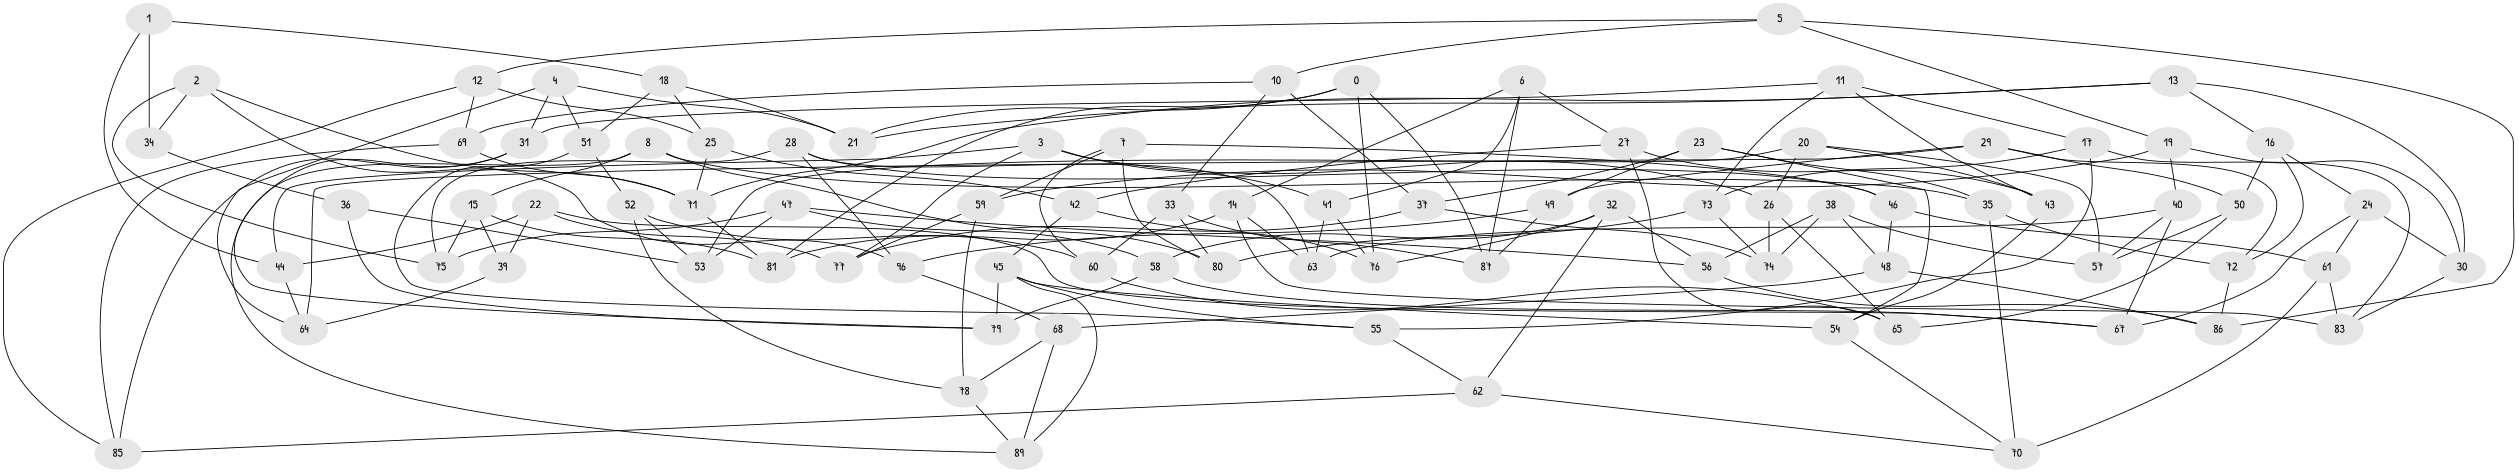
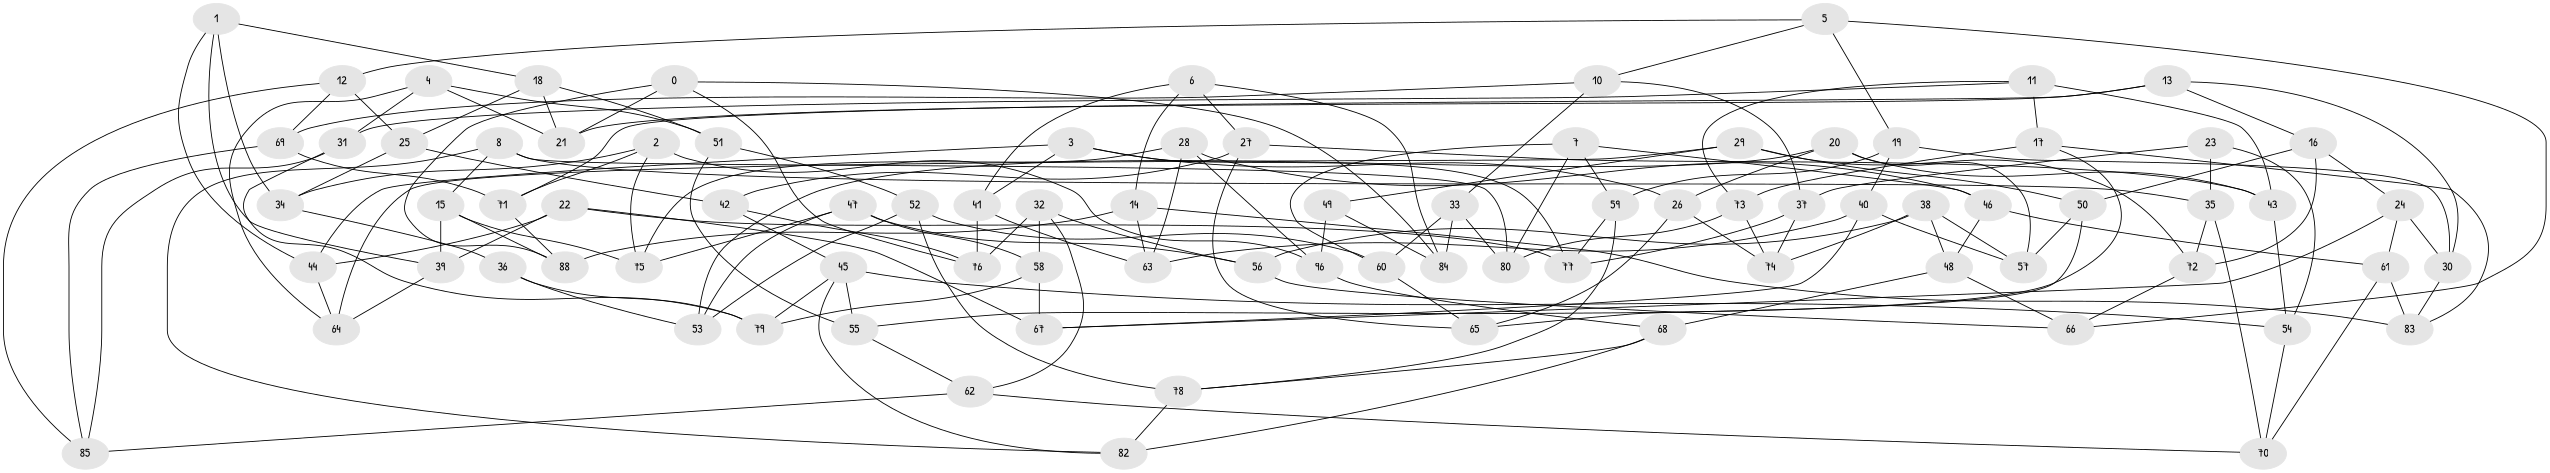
  graph {
    fontname="Patrick Hand"
    node [color=gray90 fontname="Patrick Hand" style=filled]
    edge [fontname="Patrick Hand"]
    1
    18
    34
    39
    44
    21
    51
    25
    36
    64
    2
    n12 [label=96]
    71
    75
    68
-   81
+   81 [label=88]
    3
    26
    41
    77
    65
    74
    76
    63
    4
    31
    85
    79
    55
    52
    5
    10
    12
    19
-   86
+   86 [label=66]
    33
    37
    69
    59
    30
    40
    6
    14
    27
-   84 [label=87]
+   84
    83
    43
    42
    7
    46
    60
    80
    61
    48
    78
    8
    15
    35
-   82 [label=89]
+   82
    72
    70
    n62 [label=0]
    11
    17
    73
    54
    13
    16
    24
    50
    67
    57
    62
    20
    53
    22
    23
    49
    45
    28
    29
    32
    56
    58
    38
    47
    1 -- 18
    1 -- 34
+   1 -- 39
    1 -- 44
    18 -- 21
    18 -- 51
    18 -- 25
    34 -- 36
    39 -- 64
    44 -- 64
    51 -- 55
    51 -- 52
-   25 -- 71
+   25 -- 34
    25 -- 42
    36 -- 79
    36 -- 53
    2 -- 34
    2 -- n12
    2 -- 71
    2 -- 75
    n12 -- 68
    71 -- 81
    68 -- 78
    68 -- 82
    3 -- 44
    3 -- 26
    3 -- 41
    3 -- 77
    26 -- 65
    26 -- 74
    41 -- 76
    41 -- 63
    4 -- 21
    4 -- 51
    4 -- 64
    4 -- 31
    31 -- 85
    31 -- 79
    55 -- 62
    52 -- 60
    52 -- 78
    52 -- 53
    5 -- 10
    5 -- 12
    5 -- 19
    5 -- 86
    10 -- 33
    10 -- 37
    10 -- 69
    12 -- 25
    12 -- 85
    12 -- 69
    19 -- 59
    19 -- 30
    19 -- 40
    33 -- 84
    33 -- 60
    33 -- 80
    37 -- 77
    37 -- 74
    69 -- 71
    69 -- 85
    59 -- 77
    59 -- 78
    30 -- 83
    40 -- 63
    40 -- 67
    40 -- 57
    6 -- 41
    6 -- 14
    6 -- 27
    6 -- 84
    14 -- 81
    14 -- 63
    14 -- 83
    27 -- 65
    27 -- 43
    27 -- 42
    43 -- 54
    42 -- 76
    42 -- 45
    7 -- 59
    7 -- 46
    7 -- 60
    7 -- 80
    46 -- 61
    46 -- 48
    60 -- 65
    61 -- 83
    61 -- 70
    48 -- 68
    48 -- 86
    78 -- 82
    8 -- 80
    8 -- 15
    8 -- 35
    8 -- 82
    15 -- 39
    15 -- 75
    15 -- 81
    35 -- 72
    35 -- 70
    72 -- 86
    n62 -- 21
    n62 -- 81
    n62 -- 76
    n62 -- 84
    11 -- 31
    11 -- 43
    11 -- 17
    11 -- 73
    17 -- 55
    17 -- 83
    17 -- 73
    73 -- 74
    73 -- 80
    54 -- 70
    13 -- 21
    13 -- 71
    13 -- 30
    13 -- 16
    16 -- 72
    16 -- 24
    16 -- 50
    24 -- 30
    24 -- 61
    24 -- 67
    50 -- 65
    50 -- 57
    62 -- 85
    62 -- 70
    20 -- 26
    20 -- 43
    20 -- 57
    20 -- 53
    22 -- 39
    22 -- 44
    22 -- 77
    22 -- 67
    23 -- 37
    23 -- 35
    23 -- 54
-   23 -- 49
    49 -- n12
    49 -- 84
    45 -- 79
    45 -- 55
    45 -- 82
    45 -- 54
    28 -- n12
    28 -- 75
    28 -- 63
    28 -- 46
    29 -- 64
    29 -- 72
    29 -- 50
    29 -- 49
    32 -- 76
    32 -- 62
    32 -- 56
    32 -- 58
    56 -- 86
    58 -- 79
    58 -- 67
    38 -- 74
    38 -- 48
    38 -- 57
    38 -- 56
    47 -- 75
    47 -- 53
    47 -- 56
    47 -- 58
  }
